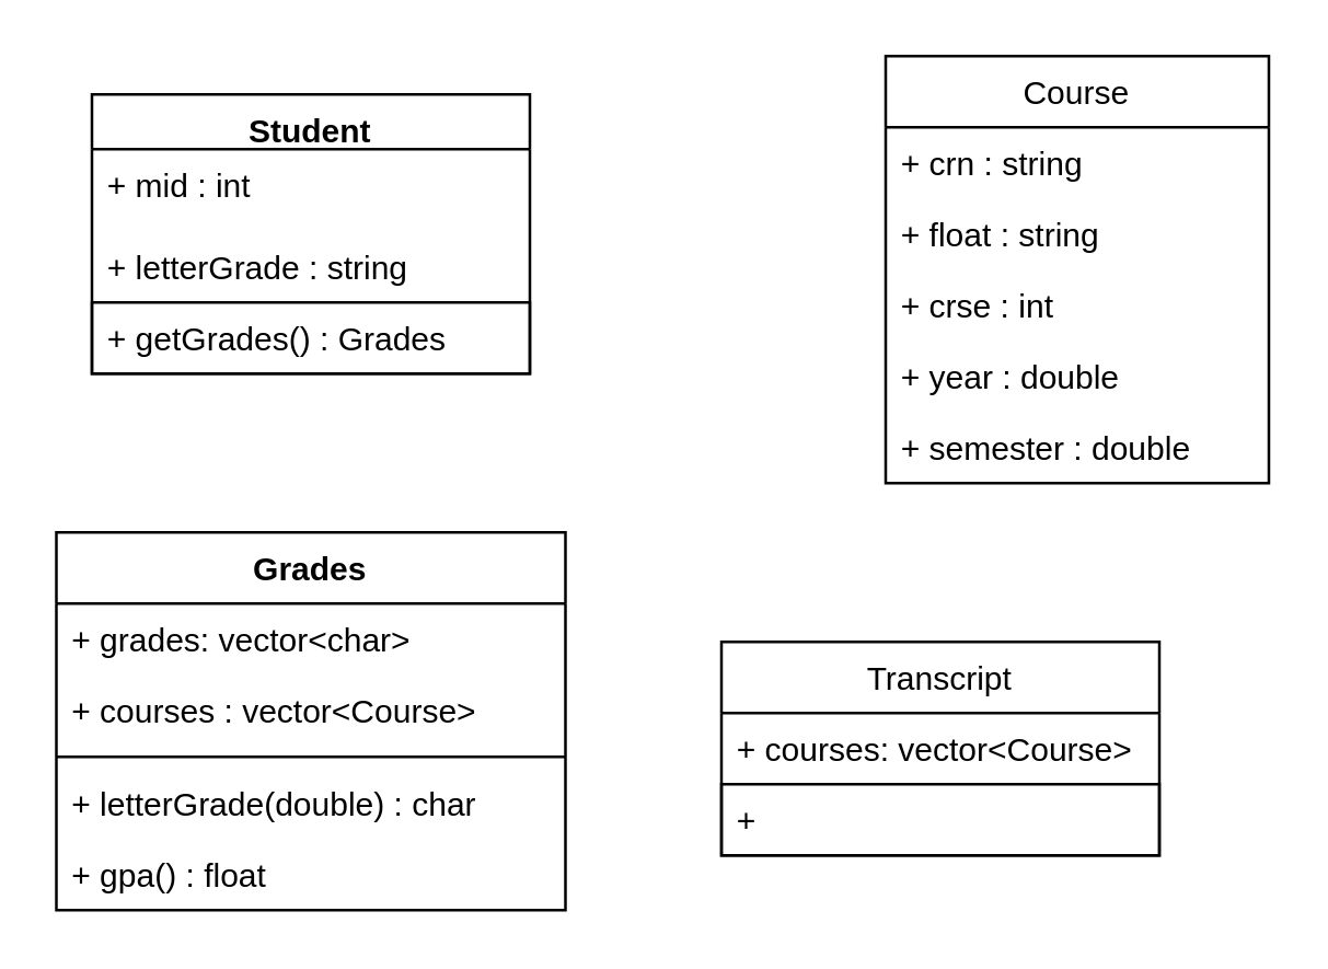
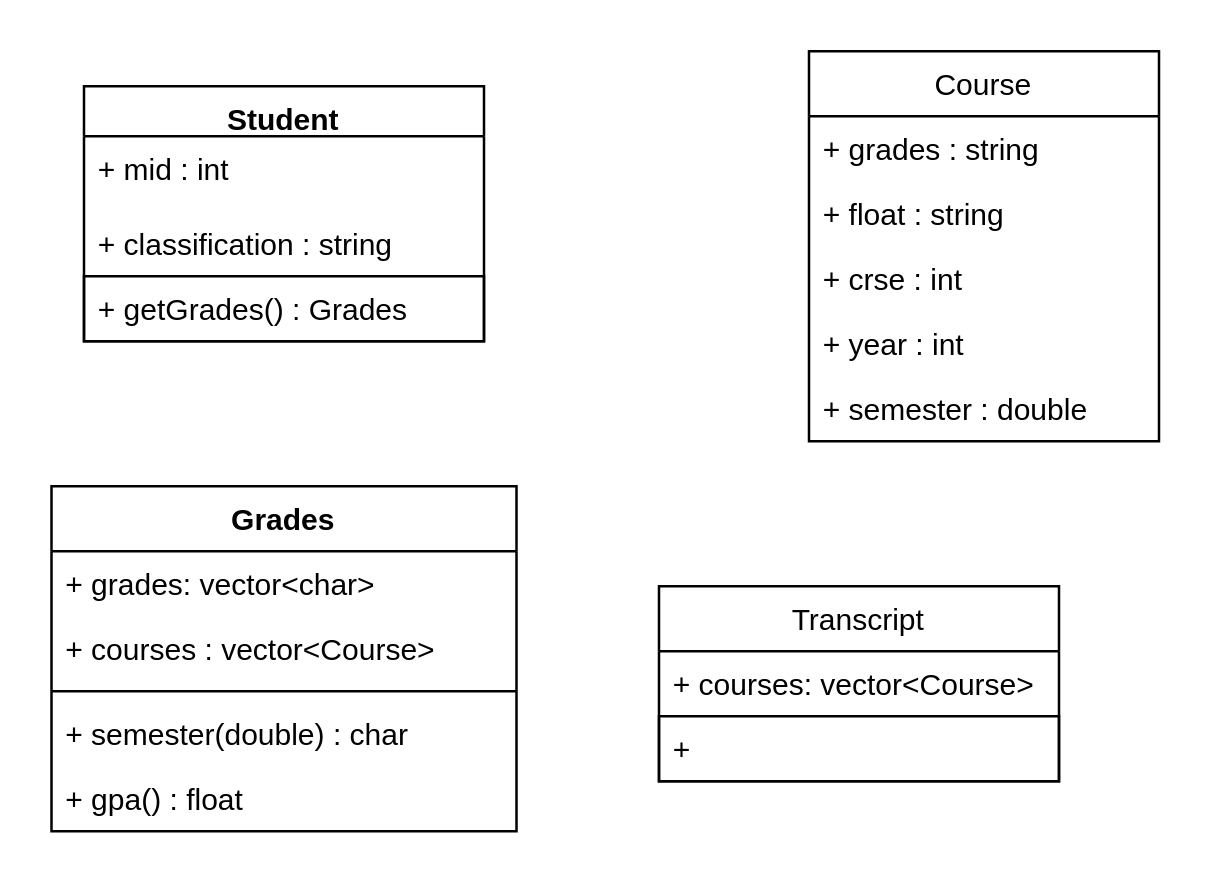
  <mxCell id="0" />
  <mxCell id="1" parent="0" />
  <mxCell id="2" value="Student" style="swimlane;fontStyle=1;align=center;verticalAlign=top;childLayout=stackLayout;horizontal=1;startSize=20;horizontalStack=0;resizeParent=1;resizeParentMax=0;resizeLast=0;collapsible=1;marginBottom=0;" vertex="1" parent="1"><mxGeometry x="33" y="34" width="160" height="102" as="geometry" /></mxCell>
  <mxCell id="3" value="+ mid : int" style="text;strokeColor=none;fillColor=none;align=left;verticalAlign=top;spacingLeft=4;spacingRight=4;overflow=hidden;rotatable=0;points=[[0,0.5],[1,0.5]];portConstraint=eastwest;" vertex="1" parent="2"><mxGeometry y="20" width="160" height="30" as="geometry" /></mxCell>
- <mxCell id="4" value="+ letterGrade : string" style="text;strokeColor=none;fillColor=none;align=left;verticalAlign=top;spacingLeft=4;spacingRight=4;overflow=hidden;rotatable=0;points=[[0,0.5],[1,0.5]];portConstraint=eastwest;" vertex="1" parent="2"><mxGeometry y="50" width="160" height="26" as="geometry" /></mxCell>
+ <mxCell id="4" value="+ classification : string" style="text;strokeColor=none;fillColor=none;align=left;verticalAlign=top;spacingLeft=4;spacingRight=4;overflow=hidden;rotatable=0;points=[[0,0.5],[1,0.5]];portConstraint=eastwest;" vertex="1" parent="2"><mxGeometry y="50" width="160" height="26" as="geometry" /></mxCell>
  <mxCell id="5" value="+ getGrades() : Grades" style="text;strokeColor=black;fillColor=none;align=left;verticalAlign=top;spacingLeft=4;spacingRight=4;overflow=hidden;rotatable=0;points=[[0,0.5],[1,0.5]];portConstraint=eastwest;" vertex="1" parent="2"><mxGeometry y="76" width="160" height="26" as="geometry" /></mxCell>
  <mxCell id="6" value="Grades" style="swimlane;fontStyle=1;align=center;verticalAlign=top;childLayout=stackLayout;horizontal=1;startSize=26;horizontalStack=0;resizeParent=1;resizeParentMax=0;resizeLast=0;collapsible=1;marginBottom=0;" vertex="1" parent="1"><mxGeometry x="20" y="194" width="186" height="138" as="geometry" /></mxCell>
  <mxCell id="7" value="+ grades: vector&lt;char&gt;" style="text;strokeColor=none;fillColor=none;align=left;verticalAlign=top;spacingLeft=4;spacingRight=4;overflow=hidden;rotatable=0;points=[[0,0.5],[1,0.5]];portConstraint=eastwest;" vertex="1" parent="6"><mxGeometry y="26" width="186" height="26" as="geometry" /></mxCell>
  <mxCell id="8" value="+ courses : vector&lt;Course&gt;" style="text;strokeColor=none;fillColor=none;align=left;verticalAlign=top;spacingLeft=4;spacingRight=4;overflow=hidden;rotatable=0;points=[[0,0.5],[1,0.5]];portConstraint=eastwest;" vertex="1" parent="6"><mxGeometry y="52" width="186" height="26" as="geometry" /></mxCell>
  <mxCell id="9" value="" style="line;strokeWidth=1;fillColor=none;align=left;verticalAlign=middle;spacingTop=-1;spacingLeft=3;spacingRight=3;rotatable=0;labelPosition=right;points=[];portConstraint=eastwest;" vertex="1" parent="6"><mxGeometry y="78" width="186" height="8" as="geometry" /></mxCell>
- <mxCell id="10" value="+ letterGrade(double) : char" style="text;strokeColor=none;fillColor=none;align=left;verticalAlign=top;spacingLeft=4;spacingRight=4;overflow=hidden;rotatable=0;points=[[0,0.5],[1,0.5]];portConstraint=eastwest;" vertex="1" parent="6"><mxGeometry y="86" width="186" height="26" as="geometry" /></mxCell>
+ <mxCell id="10" value="+ semester(double) : char" style="text;strokeColor=none;fillColor=none;align=left;verticalAlign=top;spacingLeft=4;spacingRight=4;overflow=hidden;rotatable=0;points=[[0,0.5],[1,0.5]];portConstraint=eastwest;" vertex="1" parent="6"><mxGeometry y="86" width="186" height="26" as="geometry" /></mxCell>
  <mxCell id="11" value="+ gpa() : float" style="text;strokeColor=none;fillColor=none;align=left;verticalAlign=top;spacingLeft=4;spacingRight=4;overflow=hidden;rotatable=0;points=[[0,0.5],[1,0.5]];portConstraint=eastwest;" vertex="1" parent="6"><mxGeometry y="112" width="186" height="26" as="geometry" /></mxCell>
  <mxCell id="12" value="Course" style="swimlane;fontStyle=0;childLayout=stackLayout;horizontal=1;startSize=26;fillColor=none;horizontalStack=0;resizeParent=1;resizeParentMax=0;resizeLast=0;collapsible=1;marginBottom=0;" vertex="1" parent="1"><mxGeometry x="323" y="20" width="140" height="156" as="geometry" /></mxCell>
- <mxCell id="13" value="+ crn : string" style="text;strokeColor=none;fillColor=none;align=left;verticalAlign=top;spacingLeft=4;spacingRight=4;overflow=hidden;rotatable=0;points=[[0,0.5],[1,0.5]];portConstraint=eastwest;" vertex="1" parent="12"><mxGeometry y="26" width="140" height="26" as="geometry" /></mxCell>
+ <mxCell id="13" value="+ grades : string" style="text;strokeColor=none;fillColor=none;align=left;verticalAlign=top;spacingLeft=4;spacingRight=4;overflow=hidden;rotatable=0;points=[[0,0.5],[1,0.5]];portConstraint=eastwest;" vertex="1" parent="12"><mxGeometry y="26" width="140" height="26" as="geometry" /></mxCell>
  <mxCell id="14" value="+ float : string" style="text;strokeColor=none;fillColor=none;align=left;verticalAlign=top;spacingLeft=4;spacingRight=4;overflow=hidden;rotatable=0;points=[[0,0.5],[1,0.5]];portConstraint=eastwest;" vertex="1" parent="12"><mxGeometry y="52" width="140" height="26" as="geometry" /></mxCell>
  <mxCell id="15" value="+ crse : int" style="text;strokeColor=none;fillColor=none;align=left;verticalAlign=top;spacingLeft=4;spacingRight=4;overflow=hidden;rotatable=0;points=[[0,0.5],[1,0.5]];portConstraint=eastwest;" vertex="1" parent="12"><mxGeometry y="78" width="140" height="26" as="geometry" /></mxCell>
- <mxCell id="16" value="+ year : double" style="text;strokeColor=none;fillColor=none;align=left;verticalAlign=top;spacingLeft=4;spacingRight=4;overflow=hidden;rotatable=0;points=[[0,0.5],[1,0.5]];portConstraint=eastwest;" vertex="1" parent="12"><mxGeometry y="104" width="140" height="26" as="geometry" /></mxCell>
+ <mxCell id="16" value="+ year : int" style="text;strokeColor=none;fillColor=none;align=left;verticalAlign=top;spacingLeft=4;spacingRight=4;overflow=hidden;rotatable=0;points=[[0,0.5],[1,0.5]];portConstraint=eastwest;" vertex="1" parent="12"><mxGeometry y="104" width="140" height="26" as="geometry" /></mxCell>
  <mxCell id="17" value="+ semester : double" style="text;strokeColor=none;fillColor=none;align=left;verticalAlign=top;spacingLeft=4;spacingRight=4;overflow=hidden;rotatable=0;points=[[0,0.5],[1,0.5]];portConstraint=eastwest;" vertex="1" parent="12"><mxGeometry y="130" width="140" height="26" as="geometry" /></mxCell>
  <mxCell id="18" value="Transcript" style="swimlane;fontStyle=0;childLayout=stackLayout;horizontal=1;startSize=26;fillColor=none;horizontalStack=0;resizeParent=1;resizeParentMax=0;resizeLast=0;collapsible=1;marginBottom=0;" vertex="1" parent="1"><mxGeometry x="263" y="234" width="160" height="78" as="geometry" /></mxCell>
  <mxCell id="19" value="+ courses: vector&lt;Course&gt;" style="text;strokeColor=none;fillColor=none;align=left;verticalAlign=top;spacingLeft=4;spacingRight=4;overflow=hidden;rotatable=0;points=[[0,0.5],[1,0.5]];portConstraint=eastwest;" vertex="1" parent="18"><mxGeometry y="26" width="160" height="26" as="geometry" /></mxCell>
  <mxCell id="20" value="+" style="text;strokeColor=black;fillColor=none;align=left;verticalAlign=top;spacingLeft=4;spacingRight=4;overflow=hidden;rotatable=0;points=[[0,0.5],[1,0.5]];portConstraint=eastwest;" vertex="1" parent="18"><mxGeometry y="52" width="160" height="26" as="geometry" /></mxCell>
